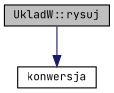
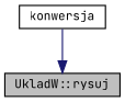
  digraph {
    rankdir=TB
    fontname="JetBrains Mono"
    node [color=black fontname="JetBrains Mono" fontsize=10 shape=record style=filled]
    n1 [fillcolor=grey75 fontcolor=black height=0.2 label="UkladW::rysuj" width=0.4]
    n2 [fillcolor=white height=0.2 label=konwersja width=0.4]
-   n1 -> n2 [color=midnightblue fontname="JetBrains Mono" fontsize=10 labelfontname=Helvetica labelfontsize=10 style=solid]
+   n2 -> n1 [color=midnightblue fontname="JetBrains Mono" fontsize=10 labelfontname=Helvetica labelfontsize=10 style=solid]
  }
